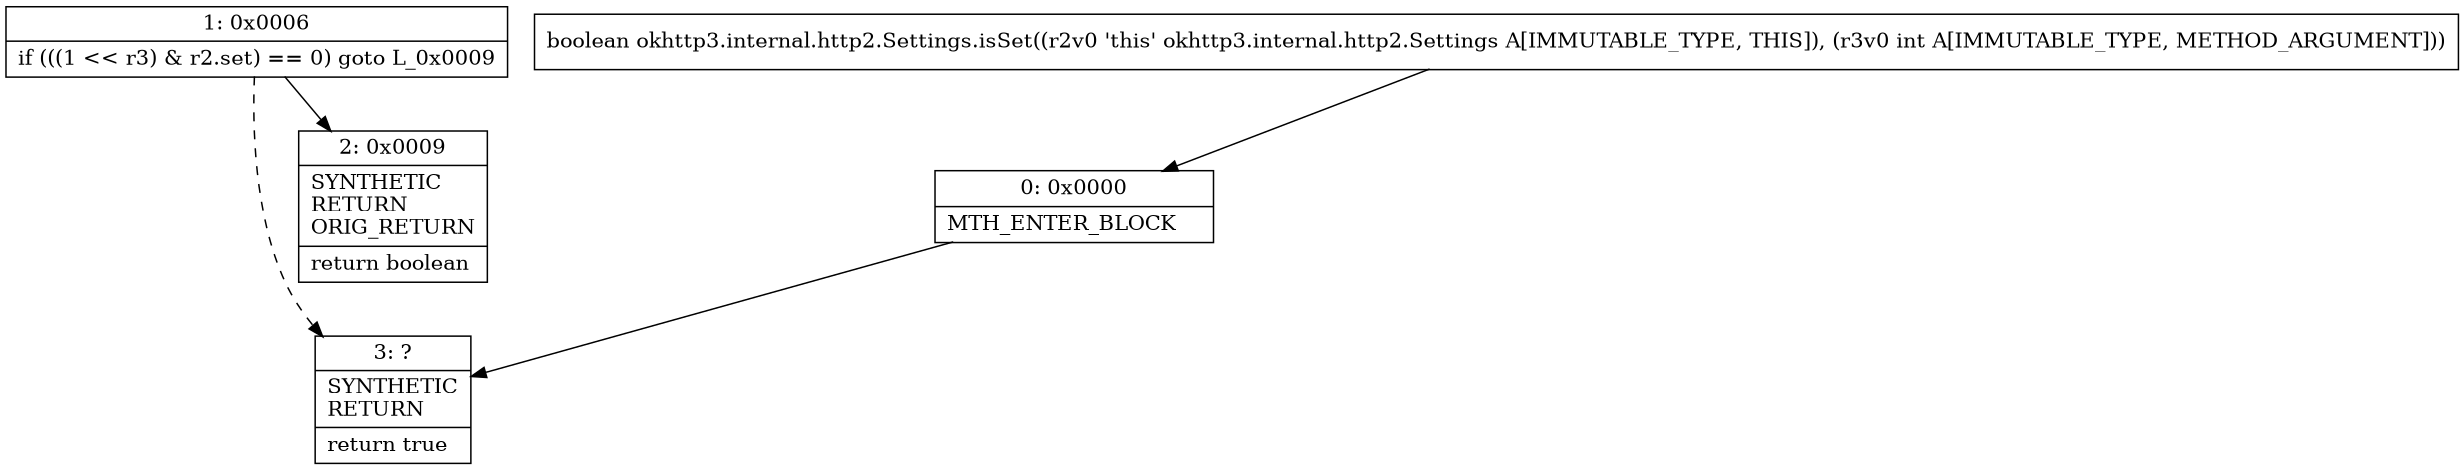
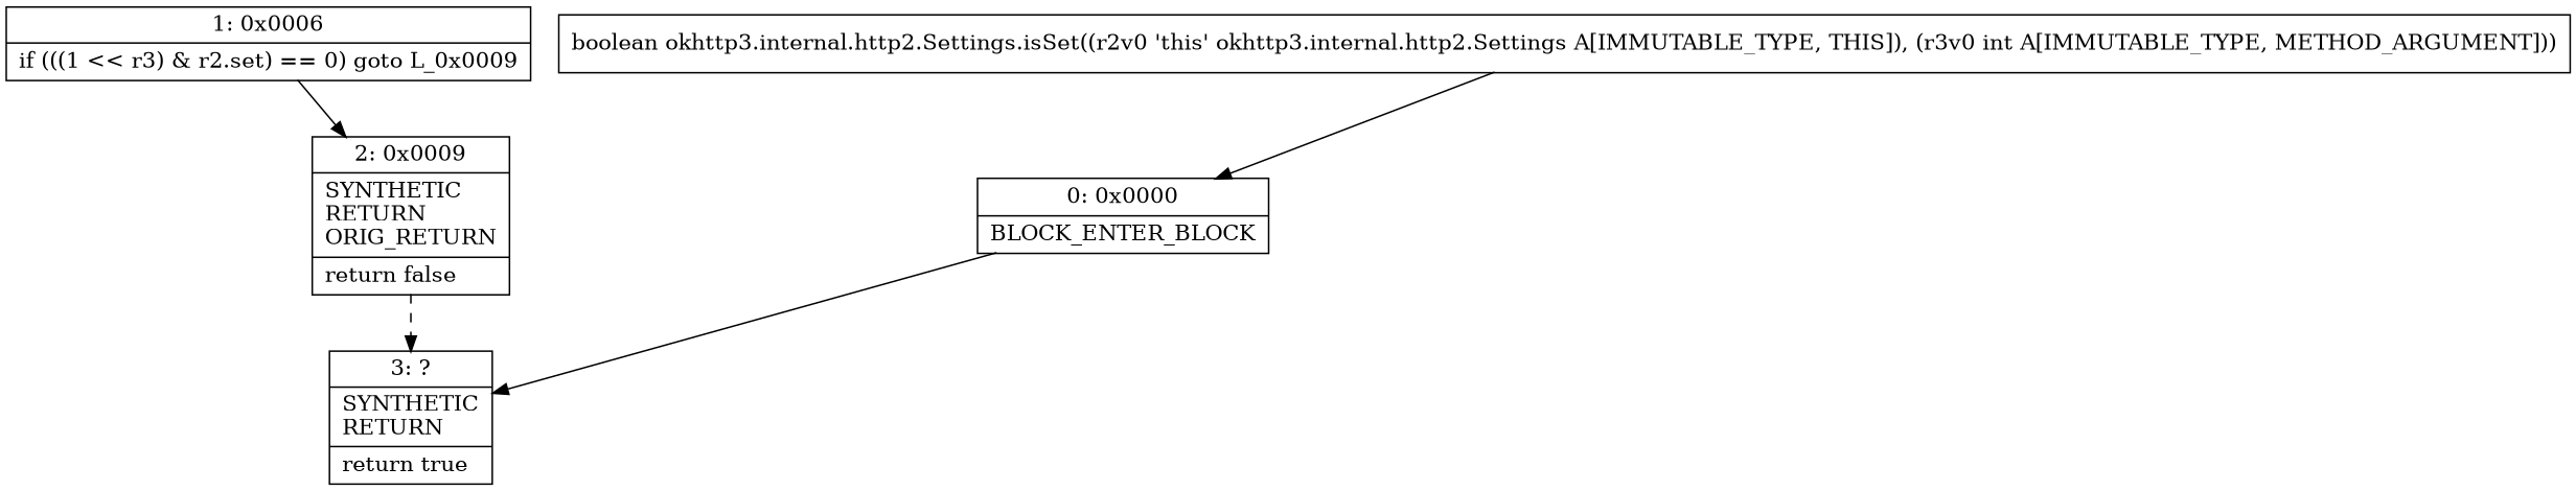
  digraph {
    node [shape=record]
-   n1 [label="{0\:\ 0x0000|MTH_ENTER_BLOCK\l}"]
+   n1 [label="{0\:\ 0x0000|BLOCK_ENTER_BLOCK\l}"]
    n2 [label="{3\:\ ?|SYNTHETIC\lRETURN\l|return true\l}"]
    n3 [label="{1\:\ 0x0006|if (((1 \<\< r3) & r2.set) == 0) goto L_0x0009\l}"]
-   n4 [label="{2\:\ 0x0009|SYNTHETIC\lRETURN\lORIG_RETURN\l|return boolean\l}"]
+   n4 [label="{2\:\ 0x0009|SYNTHETIC\lRETURN\lORIG_RETURN\l|return false\l}"]
    n5 [label="{boolean okhttp3.internal.http2.Settings.isSet((r2v0 'this' okhttp3.internal.http2.Settings A[IMMUTABLE_TYPE, THIS]), (r3v0 int A[IMMUTABLE_TYPE, METHOD_ARGUMENT])) }"]
    n1 -> n2
-   n3 -> n2 [style=dashed]
+   n4 -> n2 [style=dashed]
    n3 -> n4
    n5 -> n1
  }
